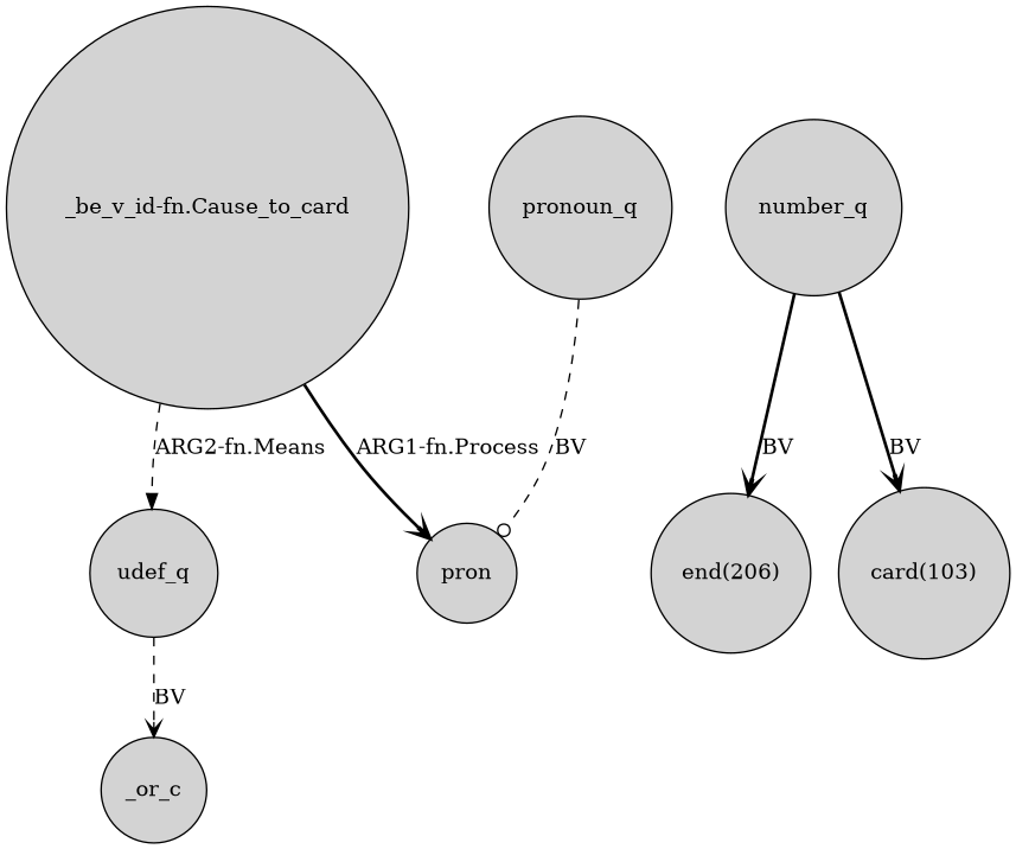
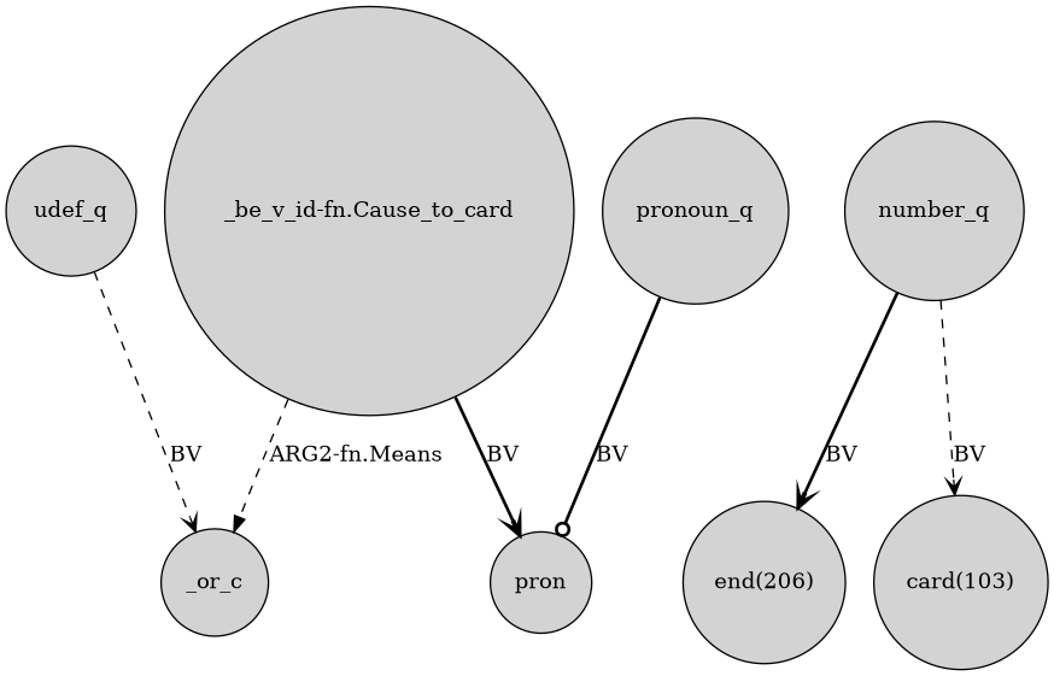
  digraph {
    node [shape=circle style=filled]
    edge [arrowhead=vee style=dashed]
    n1 [label="_be_v_id-fn.Cause_to_card"]
    _or_c
    pron
    n4 [label="end(206)"]
    number_q
    "card(103)"
    udef_q
    pronoun_q
-   n1 -> udef_q [arrowhead=normal label="ARG2-fn.Means"]
-   n1 -> pron [label="ARG1-fn.Process" style=bold]
+   n1 -> _or_c [arrowhead=normal label="ARG2-fn.Means"]
+   n1 -> pron [label=BV style=bold]
    number_q -> n4 [label=BV style=bold]
-   number_q -> "card(103)" [label=BV style=bold]
+   number_q -> "card(103)" [label=BV]
    udef_q -> _or_c [label=BV]
-   pronoun_q -> pron [arrowhead=odot label=BV]
+   pronoun_q -> pron [arrowhead=odot label=BV style=bold]
  }
